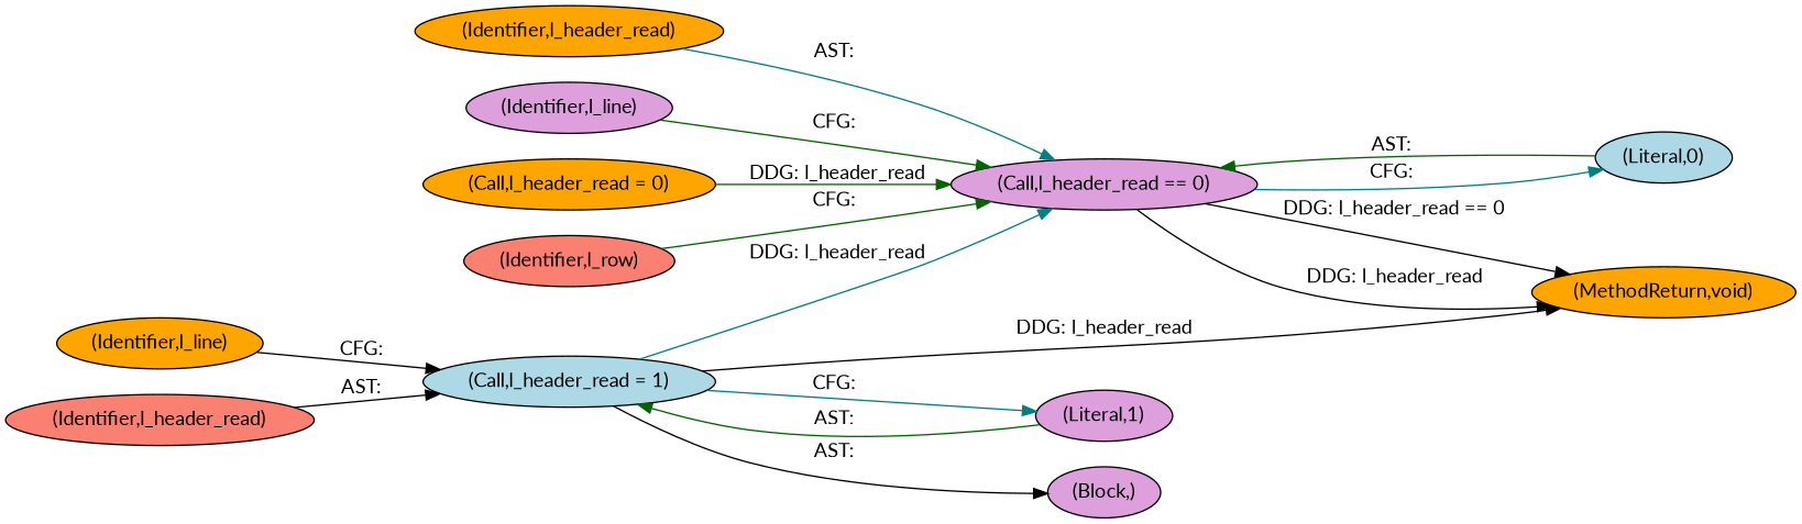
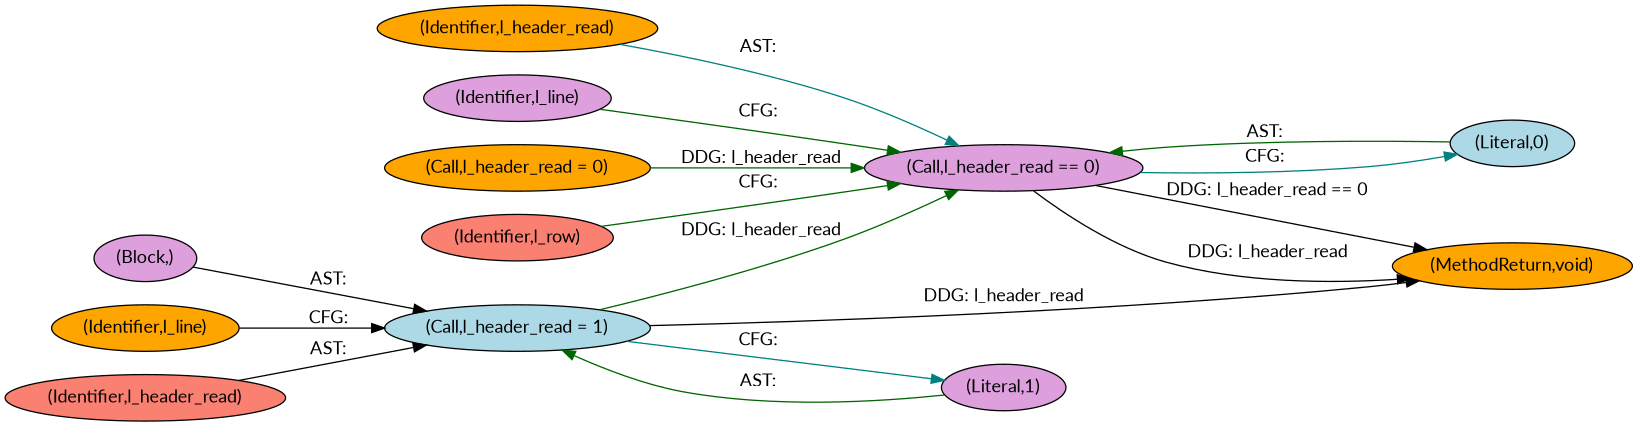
  digraph {
    fontname=Lato
    rankdir=LR
    node [fillcolor=plum fontname=Lato style=filled]
    edge [color=darkgreen fontname=Lato]
    n1 [fillcolor=lightblue label="(Call,l_header_read = 1)"]
    n2 [label="(Call,l_header_read == 0)"]
    n3 [fillcolor=orange label="(MethodReturn,void)"]
    n4 [label="(Literal,1)"]
    n5 [label="(Block,)"]
    n6 [fillcolor=lightblue label="(Literal,0)"]
    n7 [fillcolor=orange label="(Identifier,l_header_read)"]
    n8 [fillcolor=orange label="(Identifier,l_line)"]
    n9 [fillcolor=salmon label="(Identifier,l_header_read)"]
    n10 [label="(Identifier,l_line)"]
    n11 [fillcolor=orange label="(Call,l_header_read = 0)"]
    n12 [fillcolor=salmon label="(Identifier,l_row)"]
-   n1 -> n2 [color=teal label="DDG: l_header_read"]
+   n1 -> n2 [label="DDG: l_header_read"]
    n1 -> n3 [color=black label="DDG: l_header_read"]
    n1 -> n4 [color=teal label="CFG: "]
-   n1 -> n5 [color=black label="AST: "]
+   n5 -> n1 [color=black label="AST: "]
    n2 -> n3 [color=black label="DDG: l_header_read == 0"]
    n2 -> n3 [color=black label="DDG: l_header_read"]
    n2 -> n6 [color=teal label="CFG: "]
    n4 -> n1 [label="AST: "]
    n6 -> n2 [label="AST: "]
    n7 -> n2 [color=teal label="AST: "]
    n8 -> n1 [color=black label="CFG: "]
    n9 -> n1 [color=black label="AST: "]
    n10 -> n2 [label="CFG: "]
    n11 -> n2 [label="DDG: l_header_read"]
    n12 -> n2 [label="CFG: "]
  }
